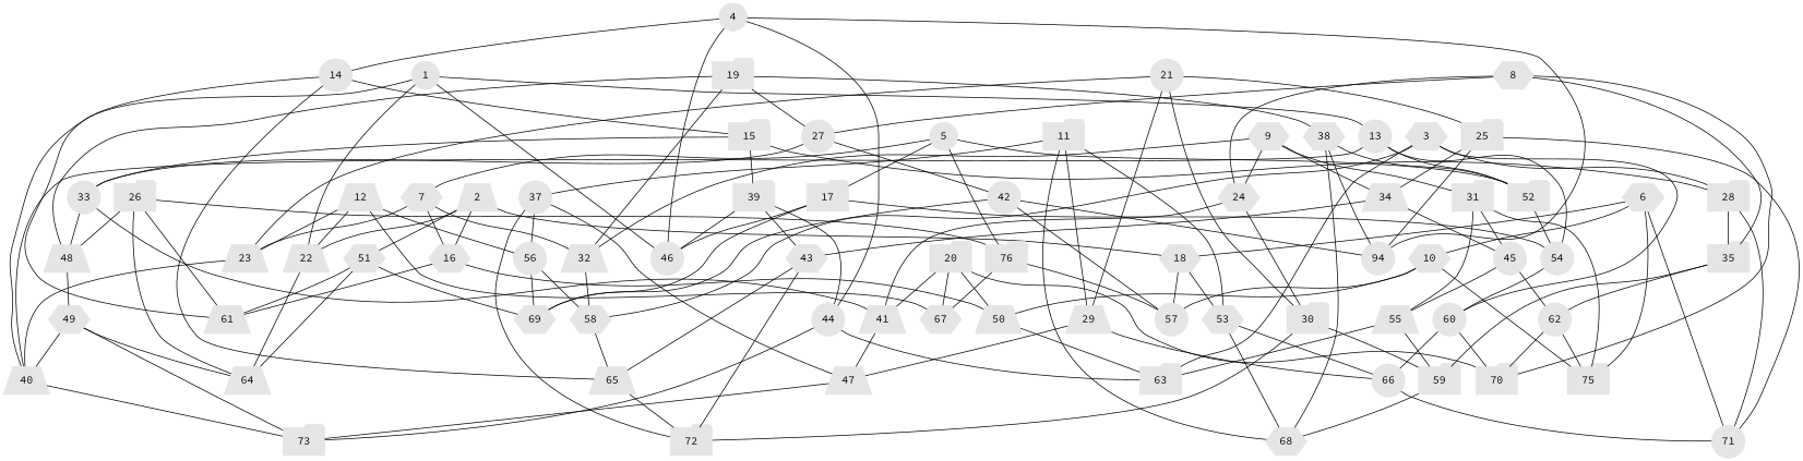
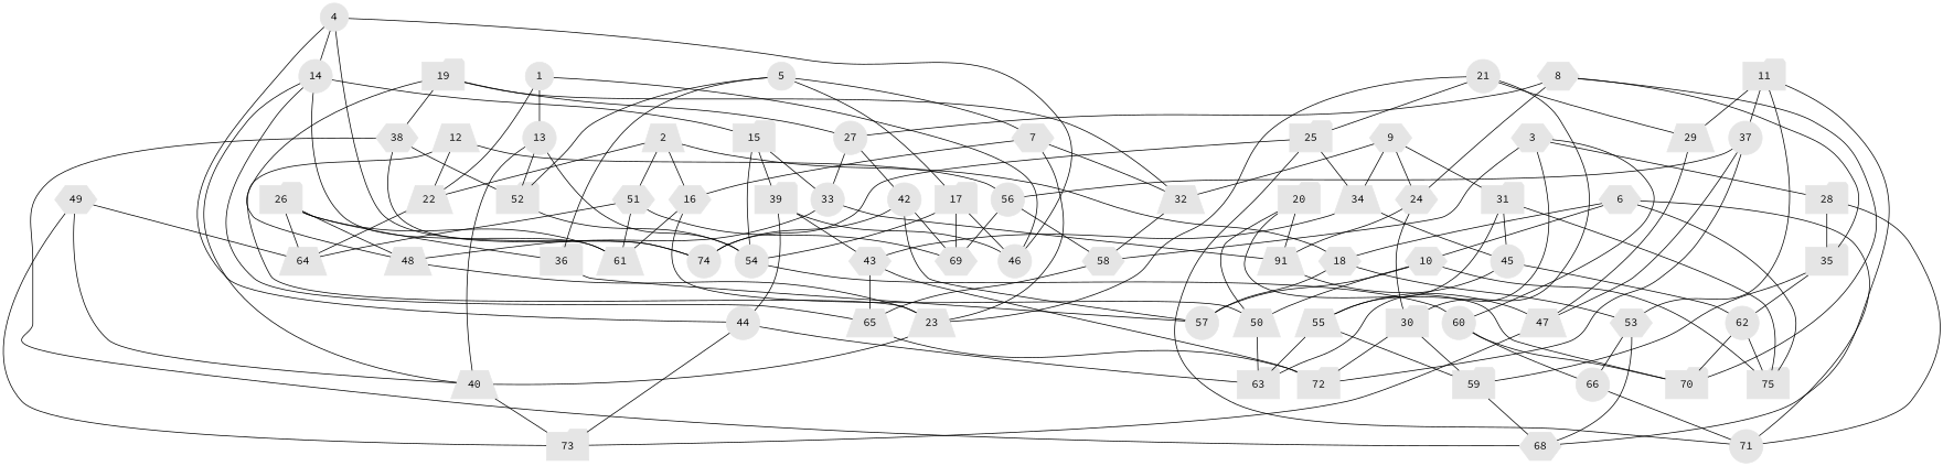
  graph {
    fontname="Source Code Pro"
    node [color=gray90 fontname="Source Code Pro" shape=circle style=filled]
    edge [fontname="Source Code Pro"]
    1
    13
    22 [shape=trapezium]
    40 [shape=trapezium]
    46
    52 [shape=folder]
    54
    64 [shape=trapezium]
    73 [shape=folder]
    2 [shape=trapezium]
    16 [shape=hexagon]
    18 [shape=hexagon]
    51 [shape=hexagon]
    50 [shape=trapezium]
    61 [shape=trapezium]
    57
    53 [shape=hexagon]
    69 [shape=hexagon]
    3 [shape=hexagon]
    28 [shape=folder]
    58 [shape=hexagon]
    60
    63 [shape=folder]
    71
    35 [shape=folder]
    65 [shape=trapezium]
    70 [shape=folder]
    66
    4
    14
    44
-   74 [label=94]
+   74
    15 [shape=folder]
    7 [shape=hexagon]
    5
    17 [shape=folder]
-   36 [shape=folder label=76]
+   36 [shape=folder]
    23 [shape=trapezium]
    32 [shape=trapezium]
-   67 [shape=hexagon]
    6 [shape=hexagon]
    10 [shape=hexagon]
    75 [shape=folder]
    8 [shape=hexagon]
    24 [shape=hexagon]
    27
-   41 [shape=trapezium]
+   41 [shape=trapezium label=91]
    30 [shape=folder]
    33
    42
    59 [shape=folder]
    62
    9 [shape=hexagon]
    31 [shape=folder]
    34 [shape=trapezium]
    45
    55 [shape=trapezium]
    43 [shape=hexagon]
    11 [shape=folder]
    29 [shape=trapezium]
    37
    68 [shape=hexagon]
    47 [shape=trapezium]
    56
    72 [shape=folder]
    12 [shape=trapezium]
    39 [shape=folder]
    48 [shape=trapezium]
    19 [shape=folder]
    38 [shape=hexagon]
    49 [shape=hexagon]
    20 [shape=folder]
    21
    25 [shape=folder]
    26 [shape=folder]
    1 -- 13
    1 -- 22
-   1 -- 40
+   14 -- 40
    1 -- 46
    13 -- 40
    13 -- 52
    13 -- 54
    22 -- 64
    40 -- 73
    52 -- 54
    54 -- 60
    2 -- 22
    2 -- 16
    2 -- 18
    2 -- 51
    16 -- 50
    16 -- 61
    18 -- 57
    18 -- 53
    51 -- 64
    51 -- 61
    51 -- 69
    50 -- 63
    53 -- 66
    53 -- 68
    3 -- 28
    3 -- 58
    3 -- 60
    3 -- 63
    28 -- 71
    28 -- 35
    58 -- 65
    60 -- 70
    60 -- 66
    35 -- 59
    35 -- 62
    65 -- 72
    66 -- 71
    4 -- 46
    4 -- 14
    4 -- 44
    4 -- 74
    14 -- 61
    14 -- 65
    14 -- 15
    44 -- 73
    44 -- 63
-   15 -- 28
+   15 -- 54
    15 -- 33
    15 -- 39
    7 -- 16
    7 -- 23
    7 -- 32
    5 -- 52
    5 -- 7
    5 -- 17
    5 -- 36
    17 -- 46
    17 -- 54
    17 -- 69
    36 -- 57
-   36 -- 67
    23 -- 40
    32 -- 58
    6 -- 18
    6 -- 71
    6 -- 10
    6 -- 75
    10 -- 50
    10 -- 57
    10 -- 75
    8 -- 35
    8 -- 70
    8 -- 24
    8 -- 27
    24 -- 41
    24 -- 30
    27 -- 33
    27 -- 42
    41 -- 47
    30 -- 59
    30 -- 72
    33 -- 41
    33 -- 48
    42 -- 57
    42 -- 69
    42 -- 74
    59 -- 68
    62 -- 70
    62 -- 75
    9 -- 32
    9 -- 24
    9 -- 31
    9 -- 34
    31 -- 75
    31 -- 45
    31 -- 55
    34 -- 45
    34 -- 43
    45 -- 62
    45 -- 55
    55 -- 63
    55 -- 59
    43 -- 65
    43 -- 72
    11 -- 53
    11 -- 29
    11 -- 37
    11 -- 68
-   29 -- 66
    29 -- 47
    37 -- 47
    37 -- 56
    37 -- 72
    47 -- 73
    56 -- 69
    56 -- 58
    12 -- 22
    12 -- 23
-   12 -- 67
    12 -- 56
    39 -- 46
    39 -- 44
    39 -- 43
-   48 -- 49
+   48 -- 23
    19 -- 32
    19 -- 27
    19 -- 48
    19 -- 38
    38 -- 52
    38 -- 74
    38 -- 68
    49 -- 40
    49 -- 64
    49 -- 73
    20 -- 50
    20 -- 70
-   20 -- 67
    20 -- 41
    21 -- 23
    21 -- 30
    21 -- 29
    21 -- 25
    25 -- 71
    25 -- 74
    25 -- 34
    26 -- 64
    26 -- 61
    26 -- 36
    26 -- 48
  }
